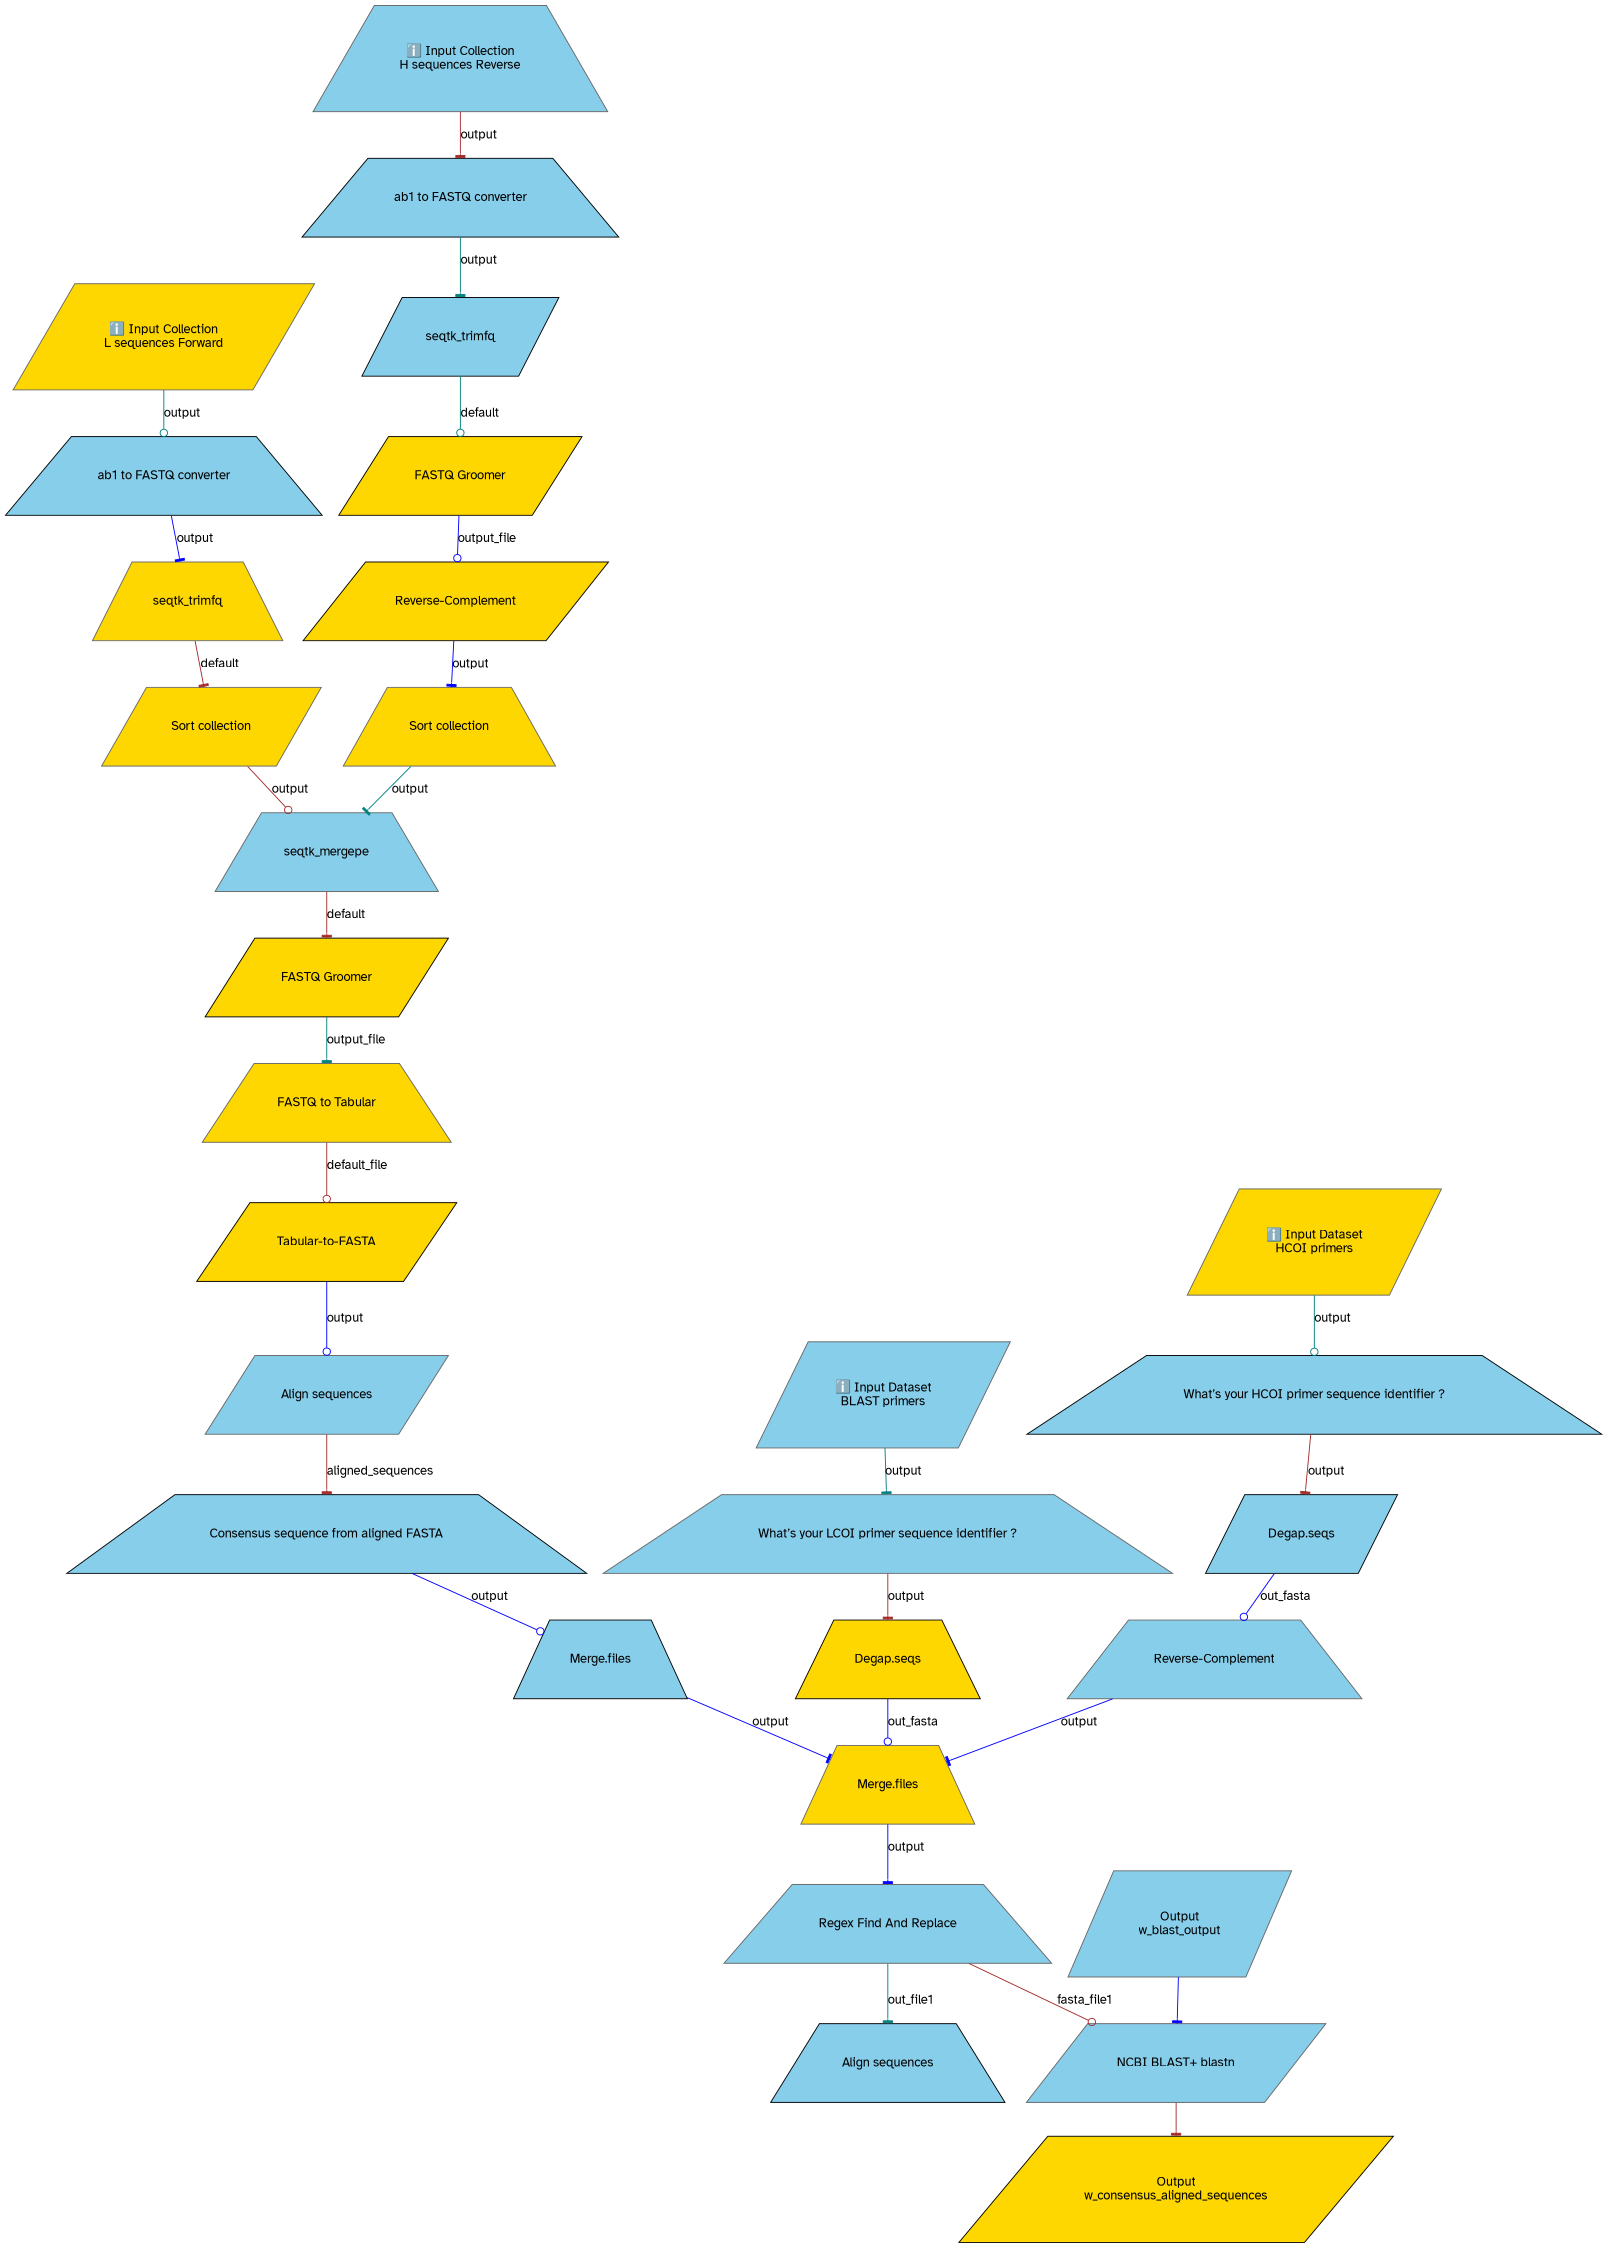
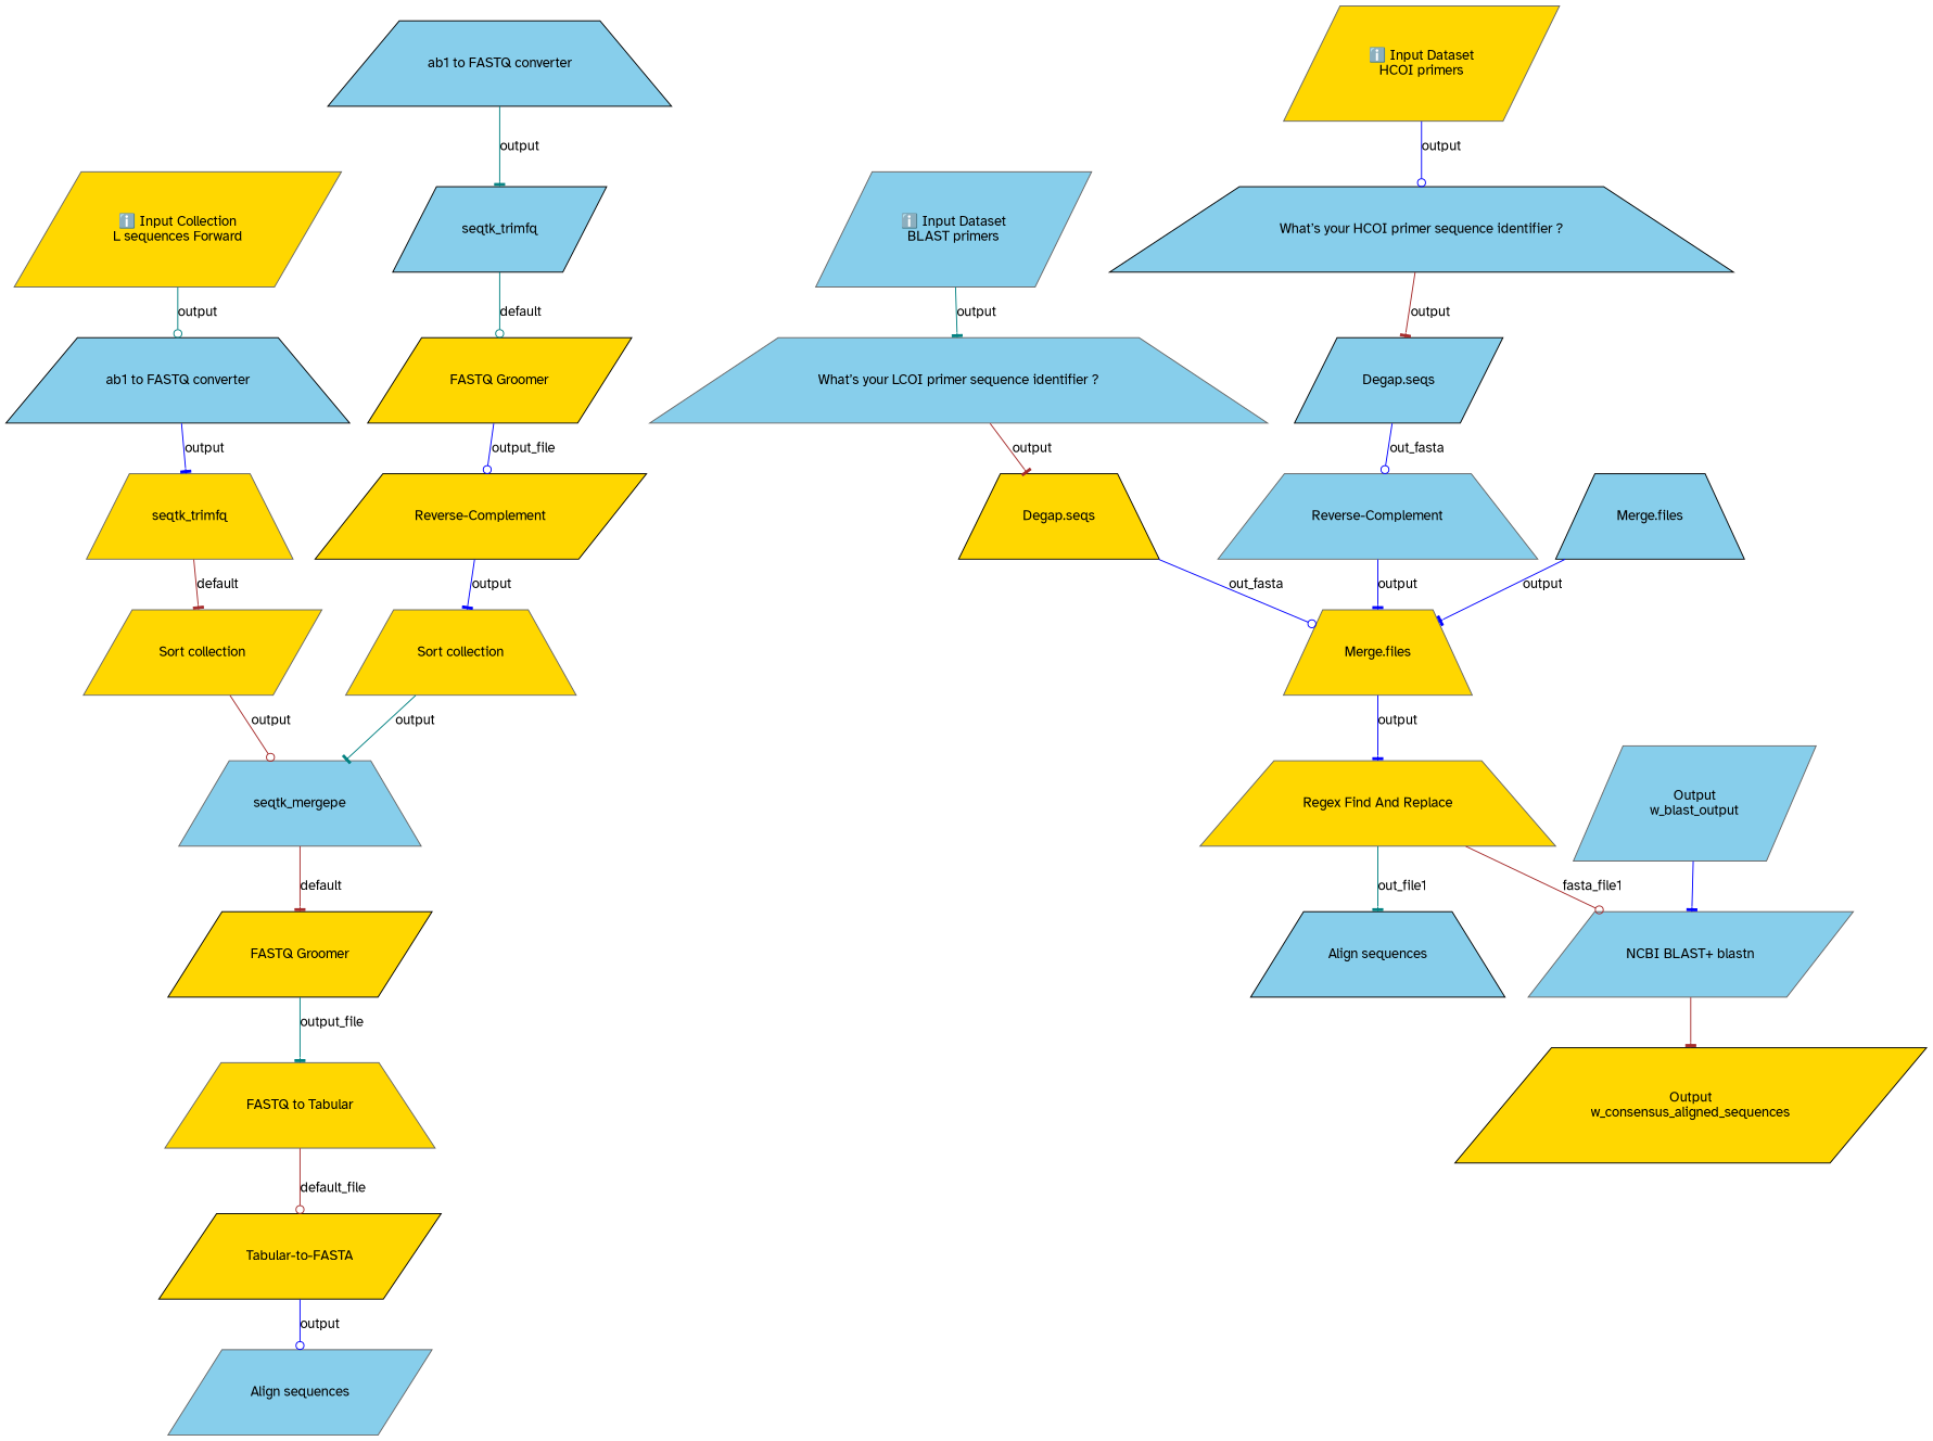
  digraph {
    node [color=gray40 fillcolor=skyblue fontname="Atkinson Hyperlegible" margin="0.2,0.2" shape=trapezium style=filled]
    edge [arrowhead=tee color=blue fontname="Atkinson Hyperlegible"]
    n1 [fillcolor=gold label="ℹ️ Input Collection\nL sequences Forward" shape=parallelogram]
    n2 [color=black label="ab1 to FASTQ converter"]
    n3 [fillcolor=gold label=seqtk_trimfq]
-   n4 [label="ℹ️ Input Collection\nH sequences Reverse"]
    n5 [color=black label="ab1 to FASTQ converter"]
    n6 [color=black label=seqtk_trimfq shape=parallelogram]
    n7 [label="ℹ️ Input Dataset\nBLAST primers" shape=parallelogram]
    n8 [label="What’s your LCOI primer sequence identifier ?"]
    n9 [color=black fillcolor=gold label="Degap.seqs"]
    n10 [fillcolor=gold label="ℹ️ Input Dataset\nHCOI primers" shape=parallelogram]
    n11 [color=black label="What’s your HCOI primer sequence identifier ?"]
    n12 [color=black label="Degap.seqs" shape=parallelogram]
    n13 [fillcolor=gold label="Sort collection" shape=parallelogram]
    n14 [color=black fillcolor=gold label="FASTQ Groomer" shape=parallelogram]
    n15 [fillcolor=gold label="Merge.files"]
    n16 [label="Reverse-Complement"]
    n17 [label=seqtk_mergepe]
    n18 [color=black fillcolor=gold label="Reverse-Complement" shape=parallelogram]
-   n19 [label="Regex Find And Replace"]
+   n19 [fillcolor=gold label="Regex Find And Replace"]
    n20 [color=black fillcolor=gold label="FASTQ Groomer" shape=parallelogram]
    n21 [fillcolor=gold label="Sort collection"]
    n22 [fillcolor=gold label="FASTQ to Tabular"]
    n23 [color=black fillcolor=gold label="Tabular-to-FASTA" shape=parallelogram]
    n24 [label="Align sequences" shape=parallelogram]
-   n25 [color=black label="Consensus sequence from aligned FASTA"]
    n26 [color=black label="Merge.files"]
    n27 [color=black label="Align sequences"]
    n28 [label="NCBI BLAST+ blastn" shape=parallelogram]
    n29 [color=black fillcolor=gold label="Output\nw_consensus_aligned_sequences" shape=parallelogram]
    n30 [label="Output\nw_blast_output" shape=parallelogram]
    n1 -> n2 [arrowhead=odot color=teal label=output]
    n2 -> n3 [label=output]
    n3 -> n13 [color=brown label=default]
-   n4 -> n5 [color=brown label=output]
    n5 -> n6 [color=teal label=output]
    n6 -> n14 [arrowhead=odot color=teal label=default]
    n7 -> n8 [color=teal label=output]
    n8 -> n9 [color=brown label=output]
    n9 -> n15 [arrowhead=odot label=out_fasta]
-   n10 -> n11 [arrowhead=odot color=teal label=output]
+   n10 -> n11 [arrowhead=odot label=output]
    n11 -> n12 [color=brown label=output]
    n12 -> n16 [arrowhead=odot label=out_fasta]
    n13 -> n17 [arrowhead=odot color=brown label=output]
    n14 -> n18 [arrowhead=odot label=output_file]
    n15 -> n19 [label=output]
    n16 -> n15 [label=output]
    n17 -> n20 [color=brown label=default]
    n18 -> n21 [label=output]
    n19 -> n27 [color=teal label=out_file1]
    n19 -> n28 [arrowhead=odot color=brown label=fasta_file1]
    n20 -> n22 [color=teal label=output_file]
    n21 -> n17 [color=teal label=output]
    n22 -> n23 [arrowhead=odot color=brown label=default_file]
    n23 -> n24 [arrowhead=odot label=output]
-   n24 -> n25 [color=brown label=aligned_sequences]
-   n25 -> n26 [arrowhead=odot label=output]
    n26 -> n15 [label=output]
    n28 -> n29 [color=brown]
    n30 -> n28
  }
